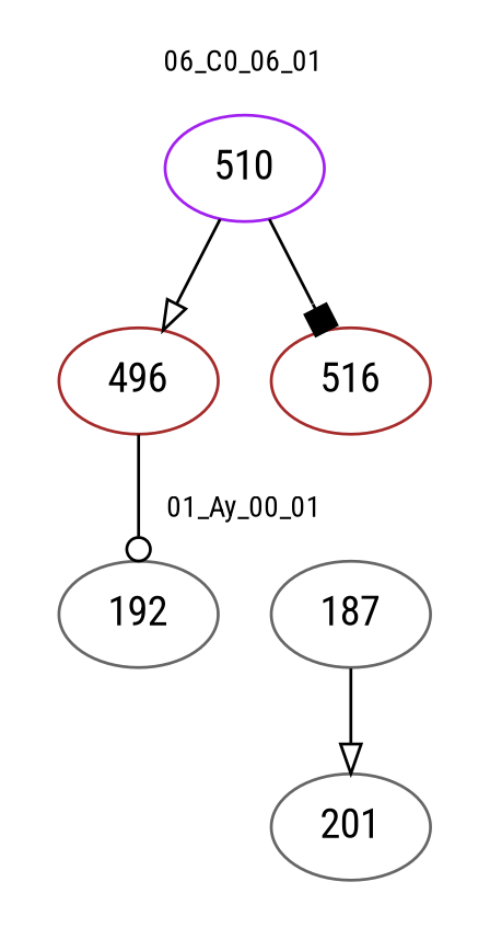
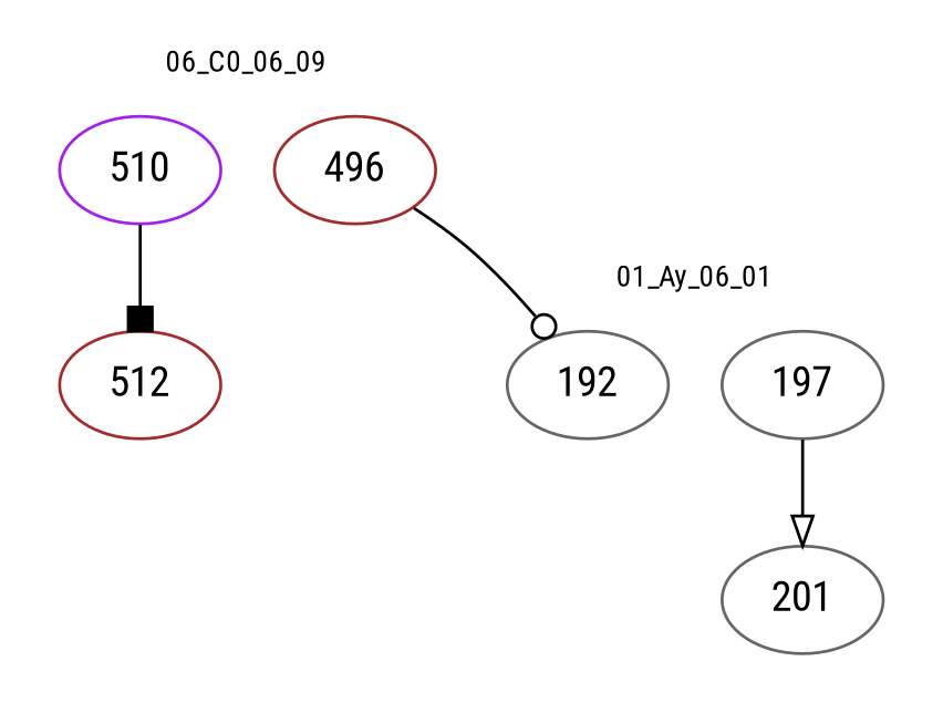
  digraph {
    fontname="Roboto Condensed"
    node [color=gray40 fontname="Roboto Condensed"]
    edge [arrowhead=onormal color=black fontname="Roboto Condensed"]
-   n1 [label=187]
+   n1 [label=197]
    n2 [label=192]
    n3 [label=201]
    n4 [color=purple label=510]
    n5 [color=brown label=496]
-   n6 [color=brown label=516]
+   n6 [color=brown label=512]
    subgraph cluster_1 {
      color=white
      fontsize=10
-     label="01_Ay_00_01"
+     label="01_Ay_06_01"
      n1
      n2
      n3
    }
    subgraph cluster_2 {
      color=white
      fontsize=10
-     label="06_C0_06_01"
+     label="06_C0_06_09"
      n4
      n5
      n6
    }
    n1 -> n3
-   n4 -> n5
    n4 -> n6 [arrowhead=box]
    n5 -> n2 [arrowhead=odot]
  }
